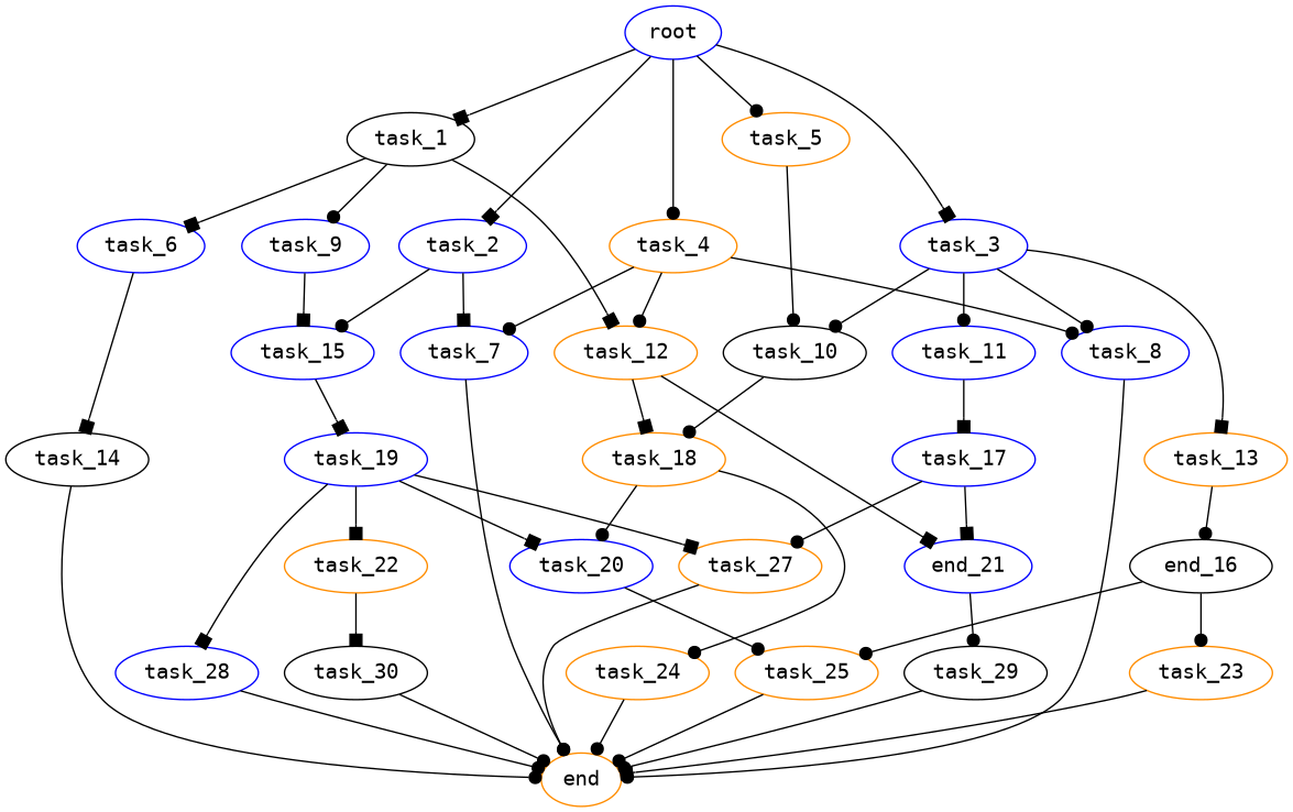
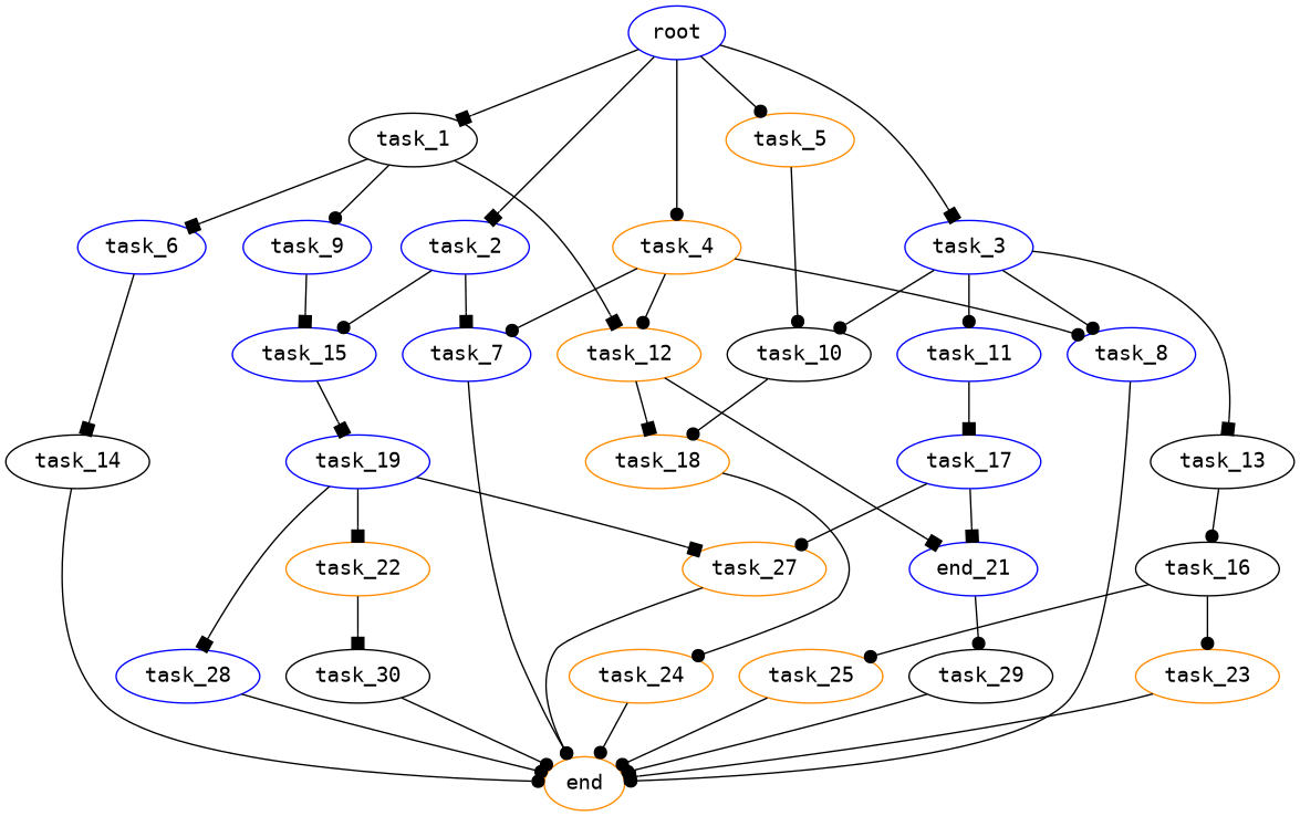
  digraph {
    fontname="DejaVu Sans Mono"
    node [color=blue fontname="DejaVu Sans Mono"]
    edge [arrowhead=dot fontname="DejaVu Sans Mono"]
    task_1 [color=black]
    root
    task_2
    task_3
    task_4 [color=darkorange]
    task_5 [color=darkorange]
    task_6
    task_9
    task_12 [color=darkorange]
    task_7
    task_15
    task_8
    task_10 [color=black]
    task_11
-   task_13 [color=darkorange]
+   task_13 [color=black]
    task_14 [color=black]
    task_18 [color=darkorange]
    n18 [label=end_21]
    end [color=darkorange]
    task_19
    task_17
-   task_16 [color=black label=end_16]
-   task_20
+   task_16 [color=black]
    task_24 [color=darkorange]
    task_27 [color=darkorange]
    task_29 [color=black]
    task_23 [color=darkorange]
    task_25 [color=darkorange]
    task_22 [color=darkorange]
    task_28
    task_30 [color=black]
    task_1 -> task_6 [arrowhead=box]
    task_1 -> task_9
    task_1 -> task_12 [arrowhead=box]
    root -> task_1 [arrowhead=box]
    root -> task_2 [arrowhead=box]
    root -> task_3 [arrowhead=box]
    root -> task_4
    root -> task_5
    task_2 -> task_7 [arrowhead=box]
    task_2 -> task_15
    task_3 -> task_8
    task_3 -> task_10
    task_3 -> task_11
    task_3 -> task_13 [arrowhead=box]
    task_4 -> task_12
    task_4 -> task_7
    task_4 -> task_8
    task_5 -> task_10
    task_6 -> task_14 [arrowhead=box]
    task_9 -> task_15 [arrowhead=box]
    task_12 -> task_18 [arrowhead=box]
    task_12 -> n18 [arrowhead=box]
    task_7 -> end
    task_15 -> task_19 [arrowhead=box]
    task_8 -> end
    task_10 -> task_18
    task_11 -> task_17 [arrowhead=box]
    task_13 -> task_16
    task_14 -> end
-   task_18 -> task_20
    task_18 -> task_24
    n18 -> task_29
-   task_19 -> task_20 [arrowhead=box]
    task_19 -> task_27 [arrowhead=box]
    task_19 -> task_22 [arrowhead=box]
    task_19 -> task_28 [arrowhead=box]
    task_17 -> n18 [arrowhead=box]
    task_17 -> task_27
    task_16 -> task_23
    task_16 -> task_25
-   task_20 -> task_25
    task_24 -> end
    task_27 -> end
    task_29 -> end
    task_23 -> end [arrowhead=box]
    task_25 -> end
    task_22 -> task_30 [arrowhead=box]
    task_28 -> end
    task_30 -> end
  }
